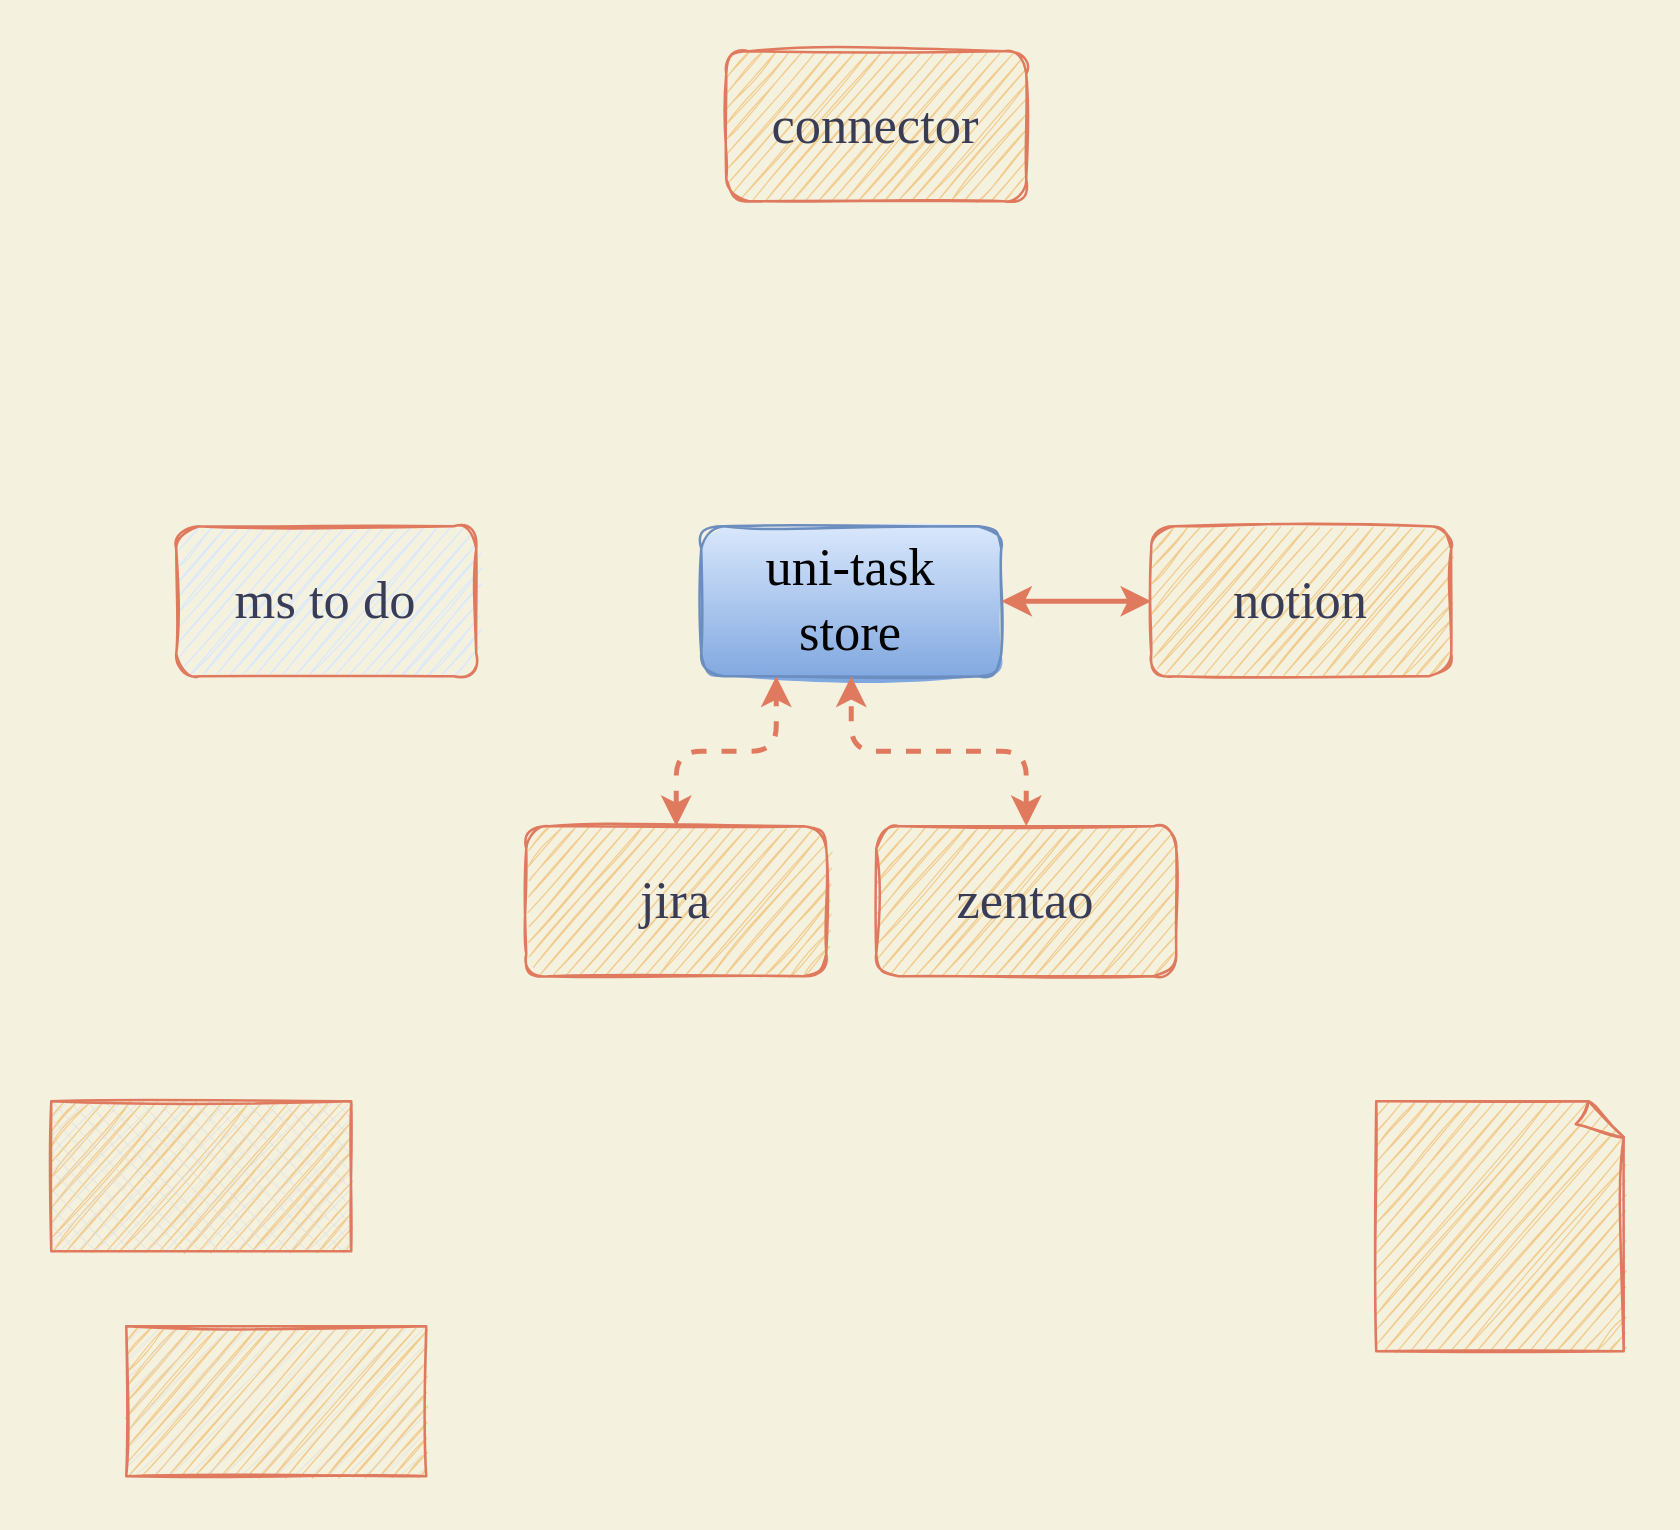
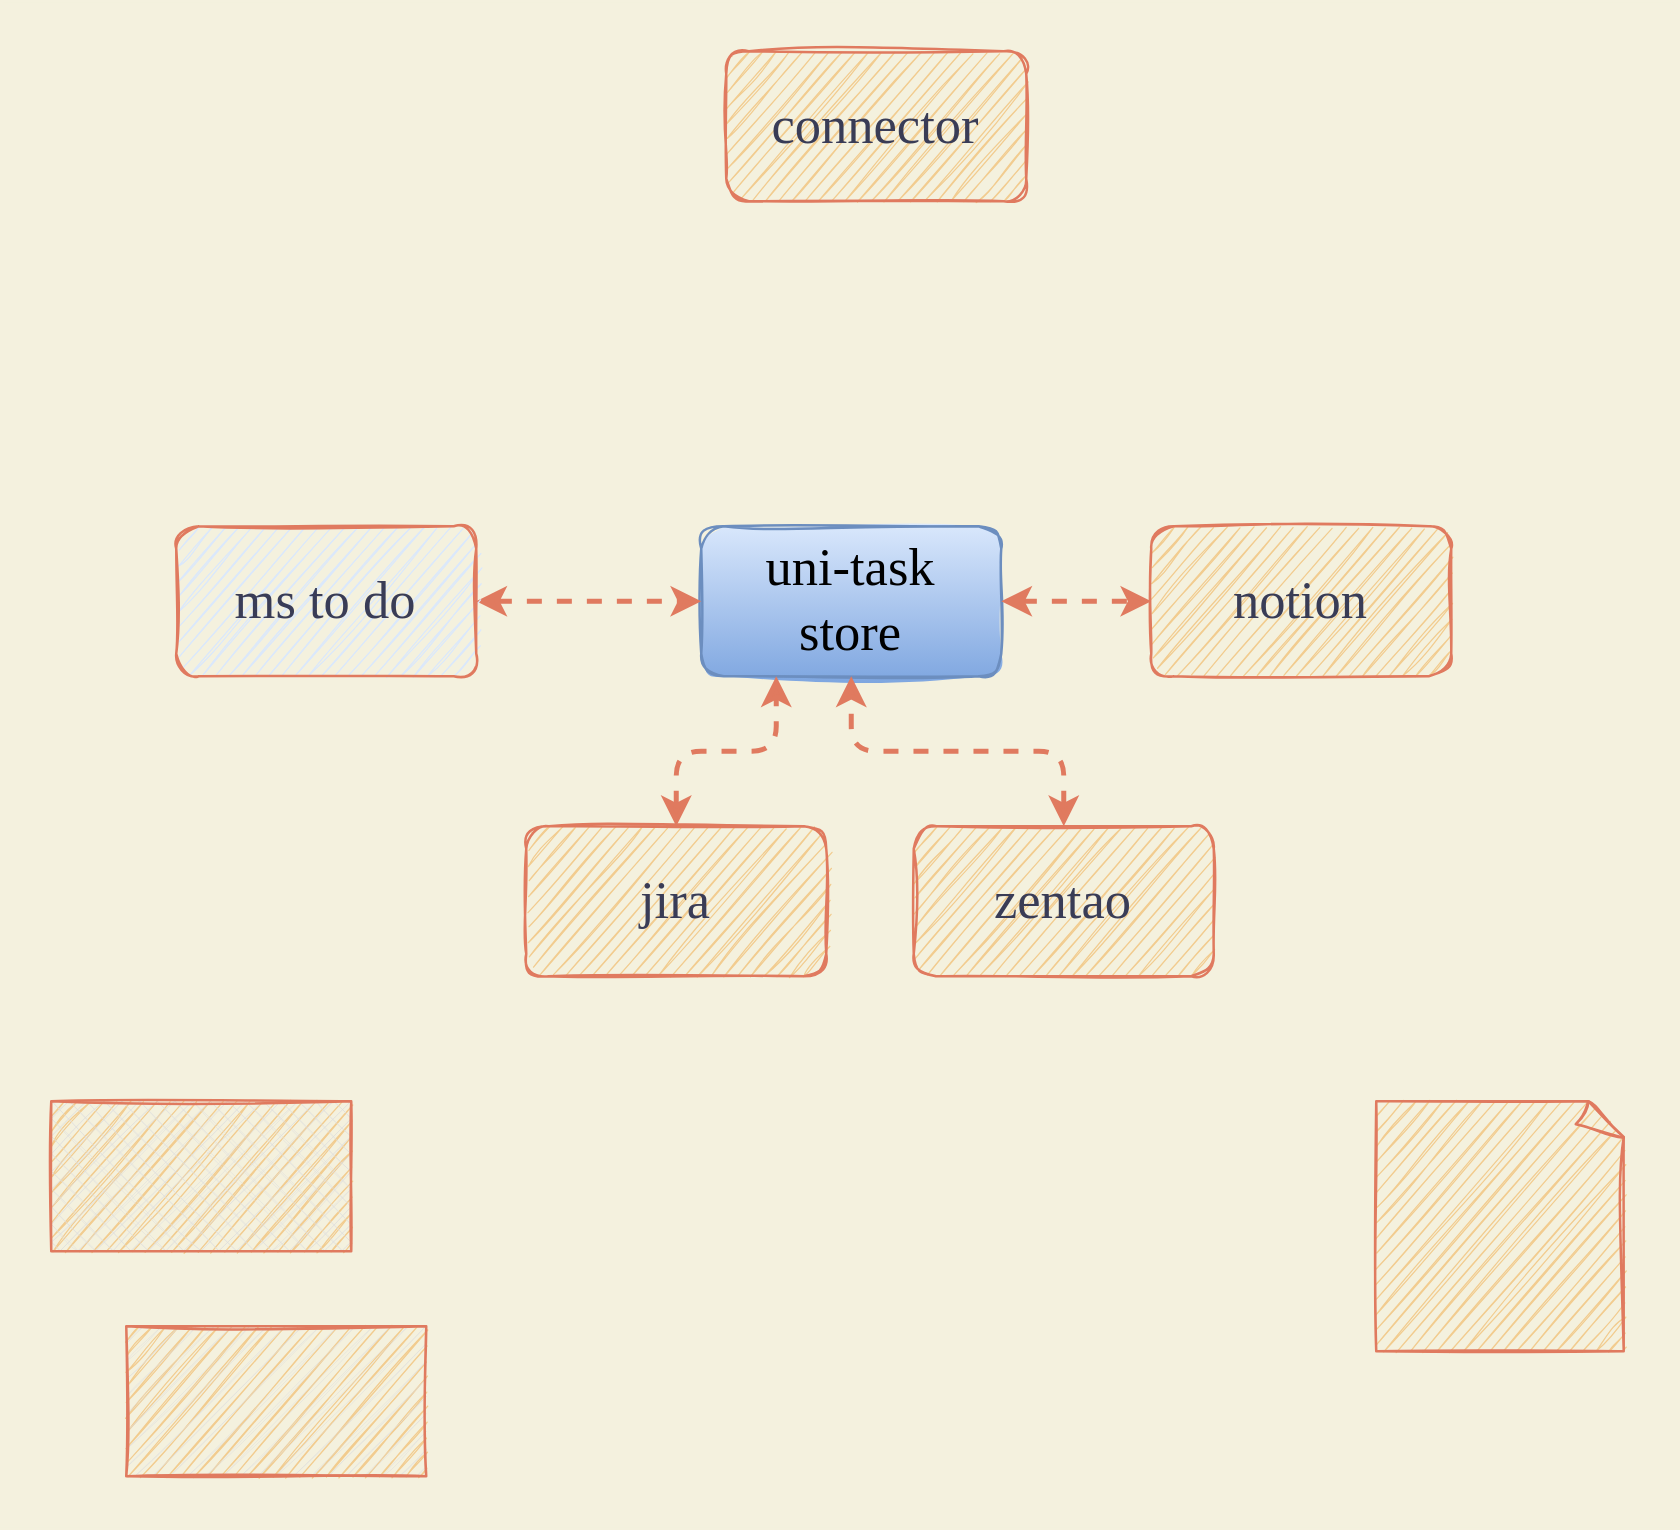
  <mxCell id="0" />
  <mxCell id="1" parent="0" />
  <mxCell id="2" value="connector&lt;br style=&quot;font-size: 21px;&quot;&gt;" style="whiteSpace=wrap;html=1;fillColor=#F2CC8F;strokeColor=#E07A5F;fontColor=#393C56;fontSize=21;rounded=1;sketch=1;fontFamily=Comic Sans MS;" parent="1" vertex="1"><mxGeometry x="290" y="20" width="120" height="60" as="geometry" /></mxCell>
  <mxCell id="3" value="" style="verticalLabelPosition=bottom;verticalAlign=top;html=1;shape=mxgraph.basic.patternFillRect;fillStyle=diag;step=5;fillStrokeWidth=0.2;fillStrokeColor=#dddddd;fontSize=21;rounded=1;sketch=1;fillColor=#F2CC8F;strokeColor=#E07A5F;fontColor=#393C56;" parent="1" vertex="1"><mxGeometry x="50" y="530" width="120" height="60" as="geometry" /></mxCell>
  <mxCell id="4" value="" style="verticalLabelPosition=bottom;verticalAlign=top;html=1;shape=mxgraph.basic.patternFillRect;fillStyle=diagGrid;step=5;fillStrokeWidth=0.2;fillStrokeColor=#dddddd;fontSize=21;rounded=1;sketch=1;fillColor=#F2CC8F;strokeColor=#E07A5F;fontColor=#393C56;" parent="1" vertex="1"><mxGeometry y="440" width="120" height="60" as="geometry" x="20" /></mxCell>
  <mxCell id="5" value="" style="whiteSpace=wrap;html=1;shape=mxgraph.basic.document;fontSize=21;rounded=1;sketch=1;fillColor=#F2CC8F;strokeColor=#E07A5F;fontColor=#393C56;" parent="1" vertex="1"><mxGeometry x="550" y="440" width="100" height="100" as="geometry" /></mxCell>
  <mxCell id="6" value="uni-task&lt;br&gt;store" style="whiteSpace=wrap;html=1;fontSize=21;fillColor=#dae8fc;strokeColor=#6c8ebf;rounded=1;sketch=1;fontFamily=Comic Sans MS;gradientColor=#7ea6e0;" parent="1" vertex="1"><mxGeometry x="280" y="210" width="120" height="60" as="geometry" /></mxCell>
  <mxCell id="7" value="notion" style="whiteSpace=wrap;html=1;fontSize=21;fillColor=#F2CC8F;strokeColor=#E07A5F;fontColor=#393C56;rounded=1;sketch=1;fontFamily=Comic Sans MS;" parent="1" vertex="1"><mxGeometry x="460" y="210" width="120" height="60" as="geometry" /></mxCell>
- <mxCell id="8" value="zentao" style="whiteSpace=wrap;html=1;fontSize=21;fillColor=#F2CC8F;strokeColor=#E07A5F;fontColor=#393C56;rounded=1;sketch=1;fontFamily=Comic Sans MS;" parent="1" vertex="1"><mxGeometry x="350" y="330" width="120" height="60" as="geometry" /></mxCell>
+ <mxCell id="8" value="zentao" style="whiteSpace=wrap;html=1;fontSize=21;fillColor=#F2CC8F;strokeColor=#E07A5F;fontColor=#393C56;rounded=1;sketch=1;fontFamily=Comic Sans MS;" parent="1" vertex="1"><mxGeometry x="365" y="330" width="120" height="60" as="geometry" /></mxCell>
  <mxCell id="9" value="jira" style="whiteSpace=wrap;html=1;fontSize=21;fillColor=#F2CC8F;strokeColor=#E07A5F;fontColor=#393C56;rounded=1;sketch=1;fontFamily=Comic Sans MS;" parent="1" vertex="1"><mxGeometry x="210" y="330" width="120" height="60" as="geometry" /></mxCell>
+ <mxCell id="10" style="edgeStyle=orthogonalEdgeStyle;curved=0;rounded=1;sketch=0;orthogonalLoop=1;jettySize=auto;html=1;entryX=0;entryY=0.5;entryDx=0;entryDy=0;fontFamily=Comic Sans MS;fontColor=#393C56;strokeColor=#E07A5F;fillColor=#F2CC8F;labelBackgroundColor=#F4F1DE;endArrow=classic;endFill=1;startArrow=classic;startFill=1;strokeWidth=2;dashed=1;" parent="1" source="11" target="6" edge="1"><mxGeometry relative="1" as="geometry" /></mxCell>
  <mxCell id="11" value="ms to do" style="whiteSpace=wrap;html=1;fontSize=21;fillColor=#dae8fc;strokeColor=#E07A5F;fontColor=#393C56;rounded=1;sketch=1;fontFamily=Comic Sans MS;" parent="1" vertex="1"><mxGeometry x="70" y="210" width="120" height="60" as="geometry" /></mxCell>
  <mxCell id="12" style="edgeStyle=orthogonalEdgeStyle;curved=0;rounded=1;sketch=0;orthogonalLoop=1;jettySize=auto;html=1;entryX=0.5;entryY=1;entryDx=0;entryDy=0;fontFamily=Comic Sans MS;fontColor=#393C56;strokeColor=#E07A5F;fillColor=#F2CC8F;labelBackgroundColor=#F4F1DE;endArrow=classic;endFill=1;startArrow=classic;startFill=1;strokeWidth=2;dashed=1;exitX=0.5;exitY=0;exitDx=0;exitDy=0;" parent="1" source="8" target="6" edge="1"><mxGeometry relative="1" as="geometry"><mxPoint x="200" y="250" as="sourcePoint" /><mxPoint x="290" y="250" as="targetPoint" /></mxGeometry></mxCell>
- <mxCell id="13" style="edgeStyle=orthogonalEdgeStyle;curved=0;rounded=1;sketch=0;orthogonalLoop=1;jettySize=auto;html=1;entryX=0;entryY=0.5;entryDx=0;entryDy=0;fontFamily=Comic Sans MS;fontColor=#393C56;strokeColor=#E07A5F;fillColor=#F2CC8F;labelBackgroundColor=#F4F1DE;endArrow=classic;endFill=1;startArrow=classic;startFill=1;strokeWidth=2;dashed=0;exitX=1;exitY=0.5;exitDx=0;exitDy=0;" parent="1" source="6" target="7" edge="1"><mxGeometry relative="1" as="geometry"><mxPoint x="210" y="260" as="sourcePoint" /><mxPoint x="300" y="260" as="targetPoint" /></mxGeometry></mxCell>
+ <mxCell id="13" style="edgeStyle=orthogonalEdgeStyle;curved=0;rounded=1;sketch=0;orthogonalLoop=1;jettySize=auto;html=1;entryX=0;entryY=0.5;entryDx=0;entryDy=0;fontFamily=Comic Sans MS;fontColor=#393C56;strokeColor=#E07A5F;fillColor=#F2CC8F;labelBackgroundColor=#F4F1DE;endArrow=classic;endFill=1;startArrow=classic;startFill=1;strokeWidth=2;dashed=1;exitX=1;exitY=0.5;exitDx=0;exitDy=0;" parent="1" source="6" target="7" edge="1"><mxGeometry relative="1" as="geometry"><mxPoint x="210" y="260" as="sourcePoint" /><mxPoint x="300" y="260" as="targetPoint" /></mxGeometry></mxCell>
  <mxCell id="14" style="edgeStyle=orthogonalEdgeStyle;curved=0;rounded=1;sketch=0;orthogonalLoop=1;jettySize=auto;html=1;fontFamily=Comic Sans MS;fontColor=#393C56;strokeColor=#E07A5F;fillColor=#F2CC8F;labelBackgroundColor=#F4F1DE;endArrow=classic;endFill=1;startArrow=classic;startFill=1;strokeWidth=2;dashed=1;entryX=0.25;entryY=1;entryDx=0;entryDy=0;exitX=0.5;exitY=0;exitDx=0;exitDy=0;" parent="1" source="9" target="6" edge="1"><mxGeometry relative="1" as="geometry"><mxPoint x="210" y="260" as="sourcePoint" /><mxPoint x="280" y="290" as="targetPoint" /><Array as="points"><mxPoint x="270" y="300" /><mxPoint x="310" y="300" /></Array></mxGeometry></mxCell>
